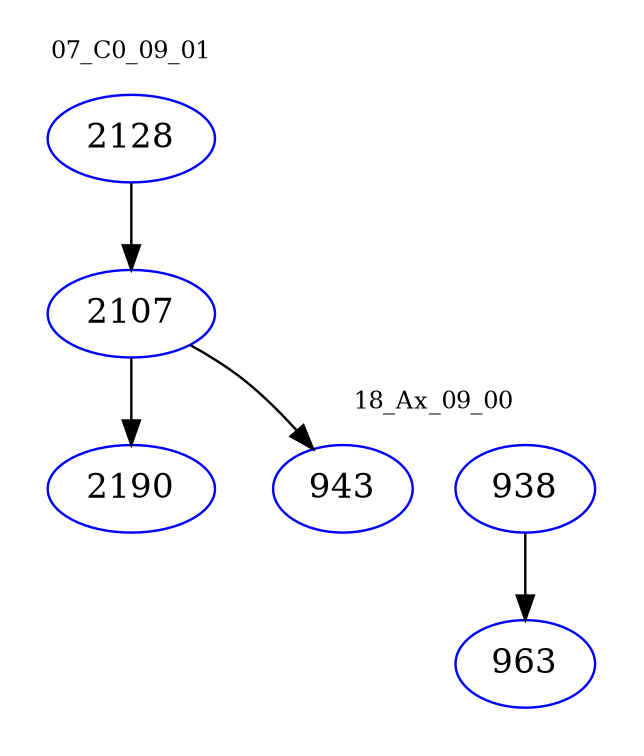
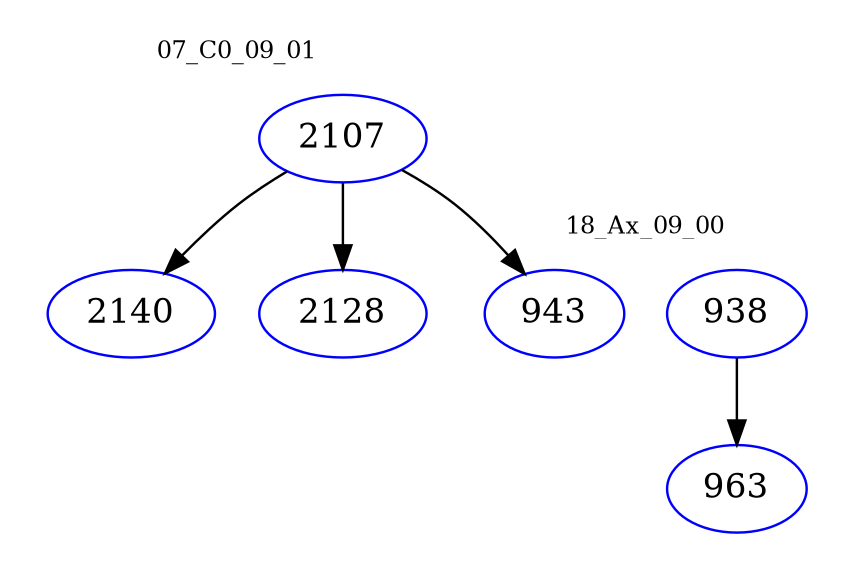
  digraph {
    node [color=blue]
    edge [color=black]
    n1 [label=938]
    n2 [label=943]
    n3 [label=963]
    n4 [label=2107]
-   n5 [label=2190]
+   n5 [label=2140]
    n6 [label=2128]
    subgraph cluster_1 {
      color=white
      fontsize=10
      label="18_Ax_09_00"
      n1
      n2
      n3
    }
    subgraph cluster_2 {
      color=white
      fontsize=10
      label="07_C0_09_01"
      n4
      n5
      n6
    }
    n1 -> n3
    n4 -> n2
    n4 -> n5
-   n6 -> n4
+   n4 -> n6
  }
